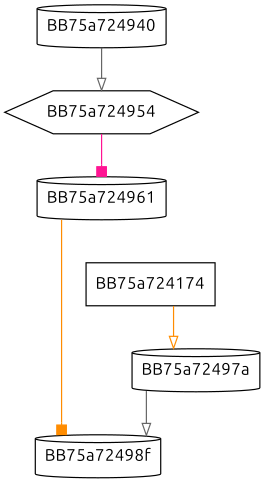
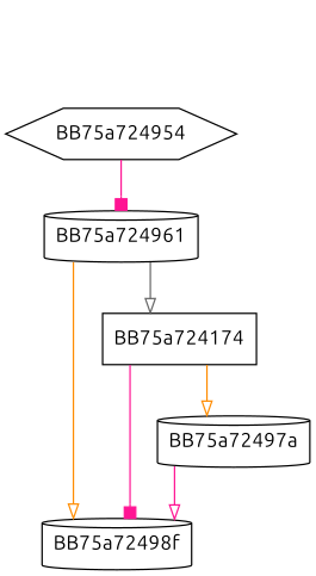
  digraph {
    fontname=Ubuntu
    splines=ortho
    node [fontname=Ubuntu shape=cylinder]
    edge [arrowhead=onormal color=gray40 fontname=Ubuntu]
    BB75a724954 [shape=hexagon]
-   BB75a724940
    BB75a724961
    BB75a72498f
    n5 [label=BB75a724174 shape=box]
    BB75a72497a
    BB75a724954 -> BB75a724961 [arrowhead=box color=deeppink]
-   BB75a724940 -> BB75a724954
-   BB75a724961 -> BB75a72498f [arrowhead=box color=darkorange]
+   BB75a724961 -> BB75a72498f [color=darkorange]
+   BB75a724961 -> n5
+   n5 -> BB75a72498f [arrowhead=box color=deeppink]
    n5 -> BB75a72497a [color=darkorange]
-   BB75a72497a -> BB75a72498f
+   BB75a72497a -> BB75a72498f [color=deeppink]
  }
